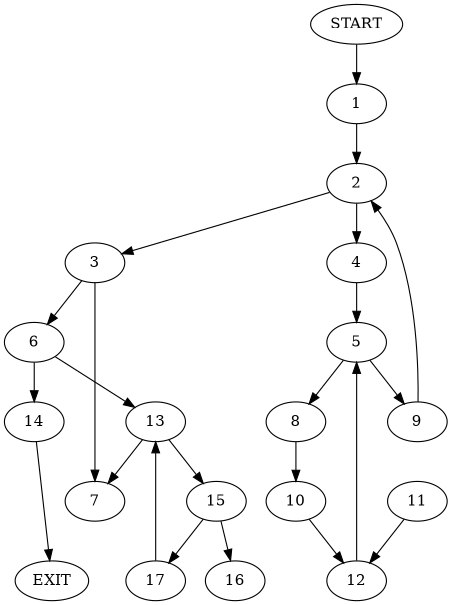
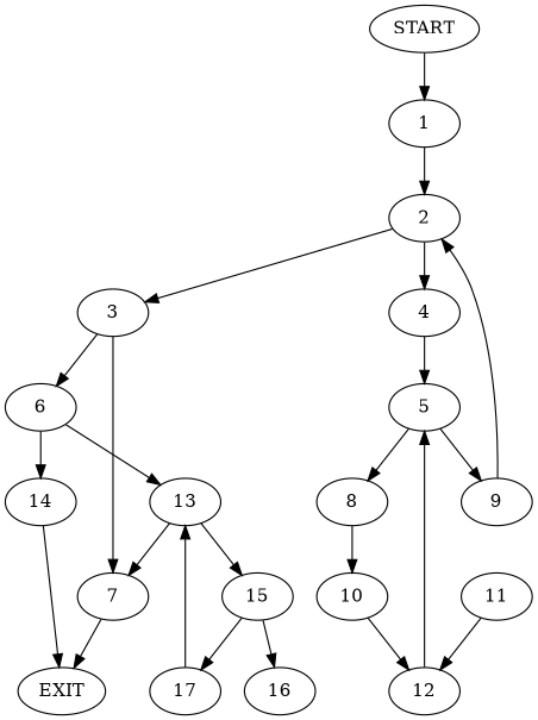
  digraph {
    n1 [label=START]
    1
    2
    n4 [label=EXIT]
    3
    4
    6
    7
    5
    13
    14
    8
    9
    10
    15
    12
    11
    16
    17
    n1 -> 1
    1 -> 2
    2 -> 3
    2 -> 4
    3 -> 6
    3 -> 7
    4 -> 5
    6 -> 13
    6 -> 14
+   7 -> n4
    5 -> 8
    5 -> 9
    13 -> 7
    13 -> 15
    14 -> n4
    8 -> 10
    9 -> 2
    10 -> 12
    15 -> 16
    15 -> 17
    12 -> 5
    11 -> 12
    17 -> 13
  }
